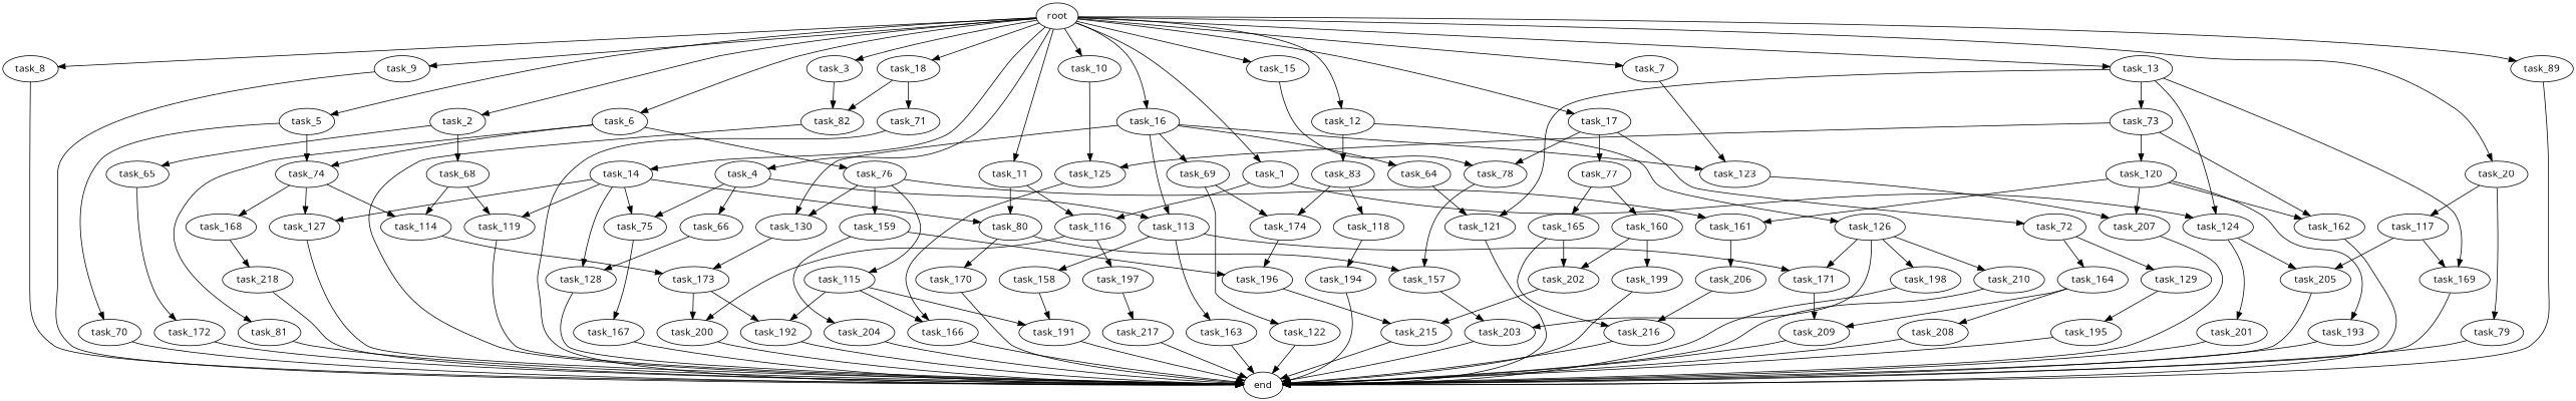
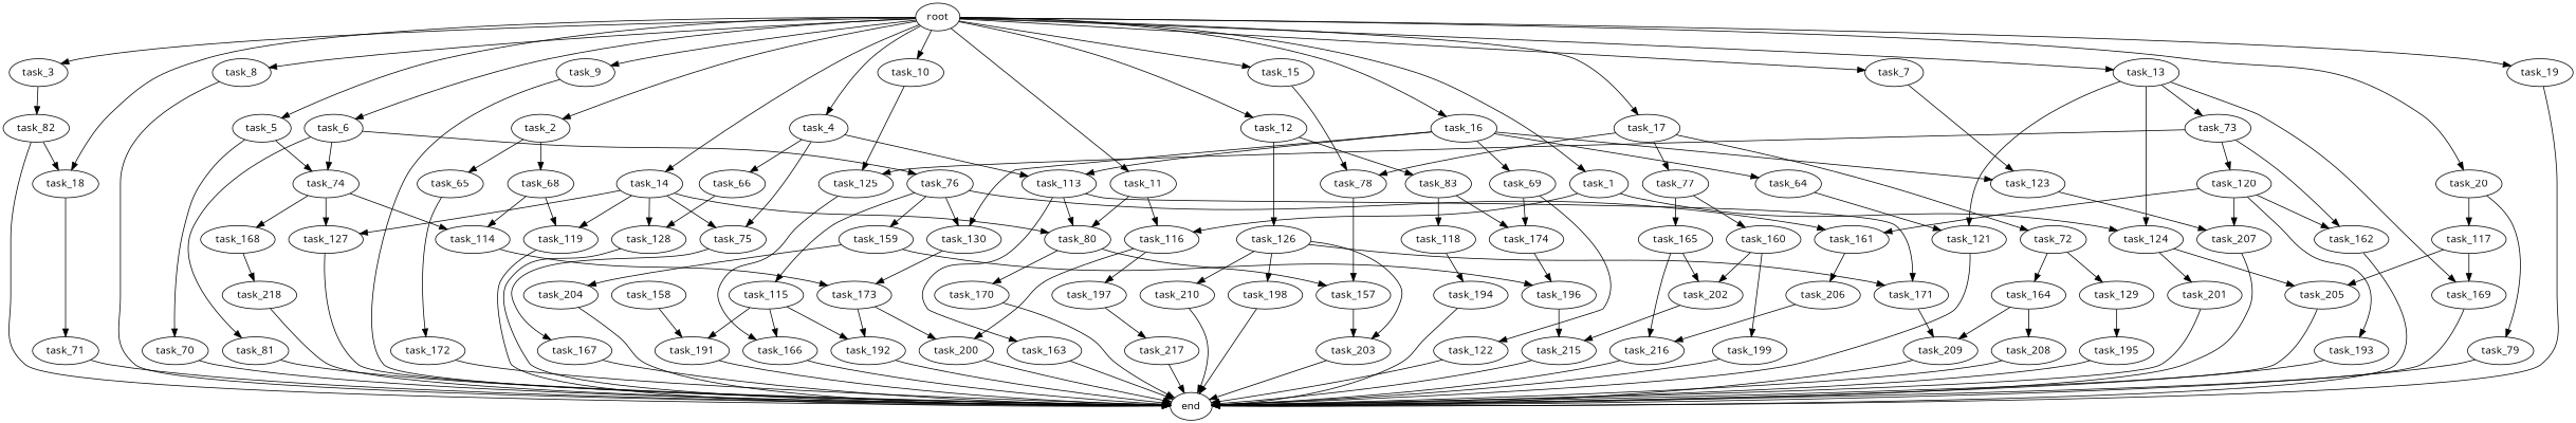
  digraph {
    fontname="Open Sans"
    node [fontname="Open Sans"]
    edge [fontname="Open Sans"]
    root
    task_1
    task_2
    task_3
    task_4
    task_5
    task_6
    task_7
    task_8
    task_9
    task_10
    task_11
    task_12
    task_13
    task_14
    task_15
    task_16
    task_17
    task_18
-   task_19 [label=task_89]
+   task_19
    task_20
    task_116
    task_124
    task_65
    task_68
    task_82
    task_66
    task_75
    task_113
    task_70
    task_74
    task_76
    task_81
    task_123
    end
    task_125
    task_80
    task_83
    task_126
    task_73
    task_121
    task_169
    task_119
    task_127
    task_128
    task_78
    task_64
    task_69
    task_130
    task_72
    task_77
    task_71
    task_117
    task_79
    task_197
    task_200
    task_205
    task_201
    task_172
    task_114
    task_167
    task_163
    task_158
    task_171
    task_168
    task_115
    task_159
    task_161
    task_207
    task_166
    task_157
    task_170
    task_174
    task_118
    task_198
    task_203
    task_210
    task_120
    task_162
    task_122
    task_173
    task_129
    task_164
    task_160
    task_165
    task_196
    task_195
    task_208
    task_209
    task_193
    task_218
    task_191
    task_192
    task_204
    task_206
    task_199
    task_202
    task_216
    task_194
    task_217
    task_215
    root -> task_1
    root -> task_2
    root -> task_3
    root -> task_4
    root -> task_5
    root -> task_6
    root -> task_7
    root -> task_8
    root -> task_9
    root -> task_10
    root -> task_11
    root -> task_12
    root -> task_13
    root -> task_14
    root -> task_15
    root -> task_16
    root -> task_17
    root -> task_18
    root -> task_19
    root -> task_20
    task_1 -> task_116
    task_1 -> task_124
    task_2 -> task_65
    task_2 -> task_68
    task_3 -> task_82
    task_4 -> task_66
    task_4 -> task_75
    task_4 -> task_113
    task_5 -> task_70
    task_5 -> task_74
    task_6 -> task_74
    task_6 -> task_76
    task_6 -> task_81
    task_7 -> task_123
    task_8 -> end
    task_9 -> end
    task_10 -> task_125
    task_11 -> task_116
    task_11 -> task_80
    task_12 -> task_83
    task_12 -> task_126
    task_13 -> task_124
    task_13 -> task_73
    task_13 -> task_121
    task_13 -> task_169
    task_14 -> task_75
    task_14 -> task_80
    task_14 -> task_119
    task_14 -> task_127
    task_14 -> task_128
    task_15 -> task_78
    task_16 -> task_113
    task_16 -> task_123
    task_16 -> task_64
    task_16 -> task_69
    task_16 -> task_130
    task_17 -> task_78
    task_17 -> task_72
    task_17 -> task_77
-   task_18 -> task_82
+   task_82 -> task_18
    task_18 -> task_71
    task_19 -> end
    task_20 -> task_117
    task_20 -> task_79
    task_116 -> task_197
    task_116 -> task_200
    task_124 -> task_205
    task_124 -> task_201
    task_65 -> task_172
    task_68 -> task_119
    task_68 -> task_114
    task_82 -> end
    task_66 -> task_128
    task_75 -> task_167
    task_113 -> task_163
-   task_113 -> task_158
+   task_113 -> task_80
    task_113 -> task_171
    task_70 -> end
    task_74 -> task_127
    task_74 -> task_114
    task_74 -> task_168
    task_76 -> task_130
    task_76 -> task_115
    task_76 -> task_159
    task_76 -> task_161
    task_81 -> end
    task_123 -> task_207
    task_125 -> task_166
    task_80 -> task_157
    task_80 -> task_170
    task_83 -> task_174
    task_83 -> task_118
    task_126 -> task_171
    task_126 -> task_198
    task_126 -> task_203
    task_126 -> task_210
    task_73 -> task_125
    task_73 -> task_120
    task_73 -> task_162
    task_121 -> end
    task_169 -> end
    task_119 -> end
    task_127 -> end
    task_128 -> end
    task_78 -> task_157
    task_64 -> task_121
    task_69 -> task_174
    task_69 -> task_122
    task_130 -> task_173
    task_72 -> task_129
    task_72 -> task_164
    task_77 -> task_160
    task_77 -> task_165
    task_71 -> end
    task_117 -> task_169
    task_117 -> task_205
    task_79 -> end
    task_197 -> task_217
    task_200 -> end
    task_205 -> end
    task_201 -> end
    task_172 -> end
    task_114 -> task_173
    task_167 -> end
    task_163 -> end
    task_158 -> task_191
    task_171 -> task_209
    task_168 -> task_218
    task_115 -> task_166
    task_115 -> task_191
    task_115 -> task_192
    task_159 -> task_196
    task_159 -> task_204
    task_161 -> task_206
    task_207 -> end
    task_166 -> end
    task_157 -> task_203
    task_170 -> end
    task_174 -> task_196
    task_118 -> task_194
    task_198 -> end
    task_203 -> end
    task_210 -> end
    task_120 -> task_161
    task_120 -> task_207
    task_120 -> task_162
    task_120 -> task_193
    task_162 -> end
    task_122 -> end
    task_173 -> task_200
    task_173 -> task_192
    task_129 -> task_195
    task_164 -> task_208
    task_164 -> task_209
    task_160 -> task_199
    task_160 -> task_202
    task_165 -> task_202
    task_165 -> task_216
    task_196 -> task_215
    task_195 -> end
    task_208 -> end
    task_209 -> end
    task_193 -> end
    task_218 -> end
    task_191 -> end
    task_192 -> end
    task_204 -> end
    task_206 -> task_216
    task_199 -> end
    task_202 -> task_215
    task_216 -> end
    task_194 -> end
    task_217 -> end
    task_215 -> end
  }
